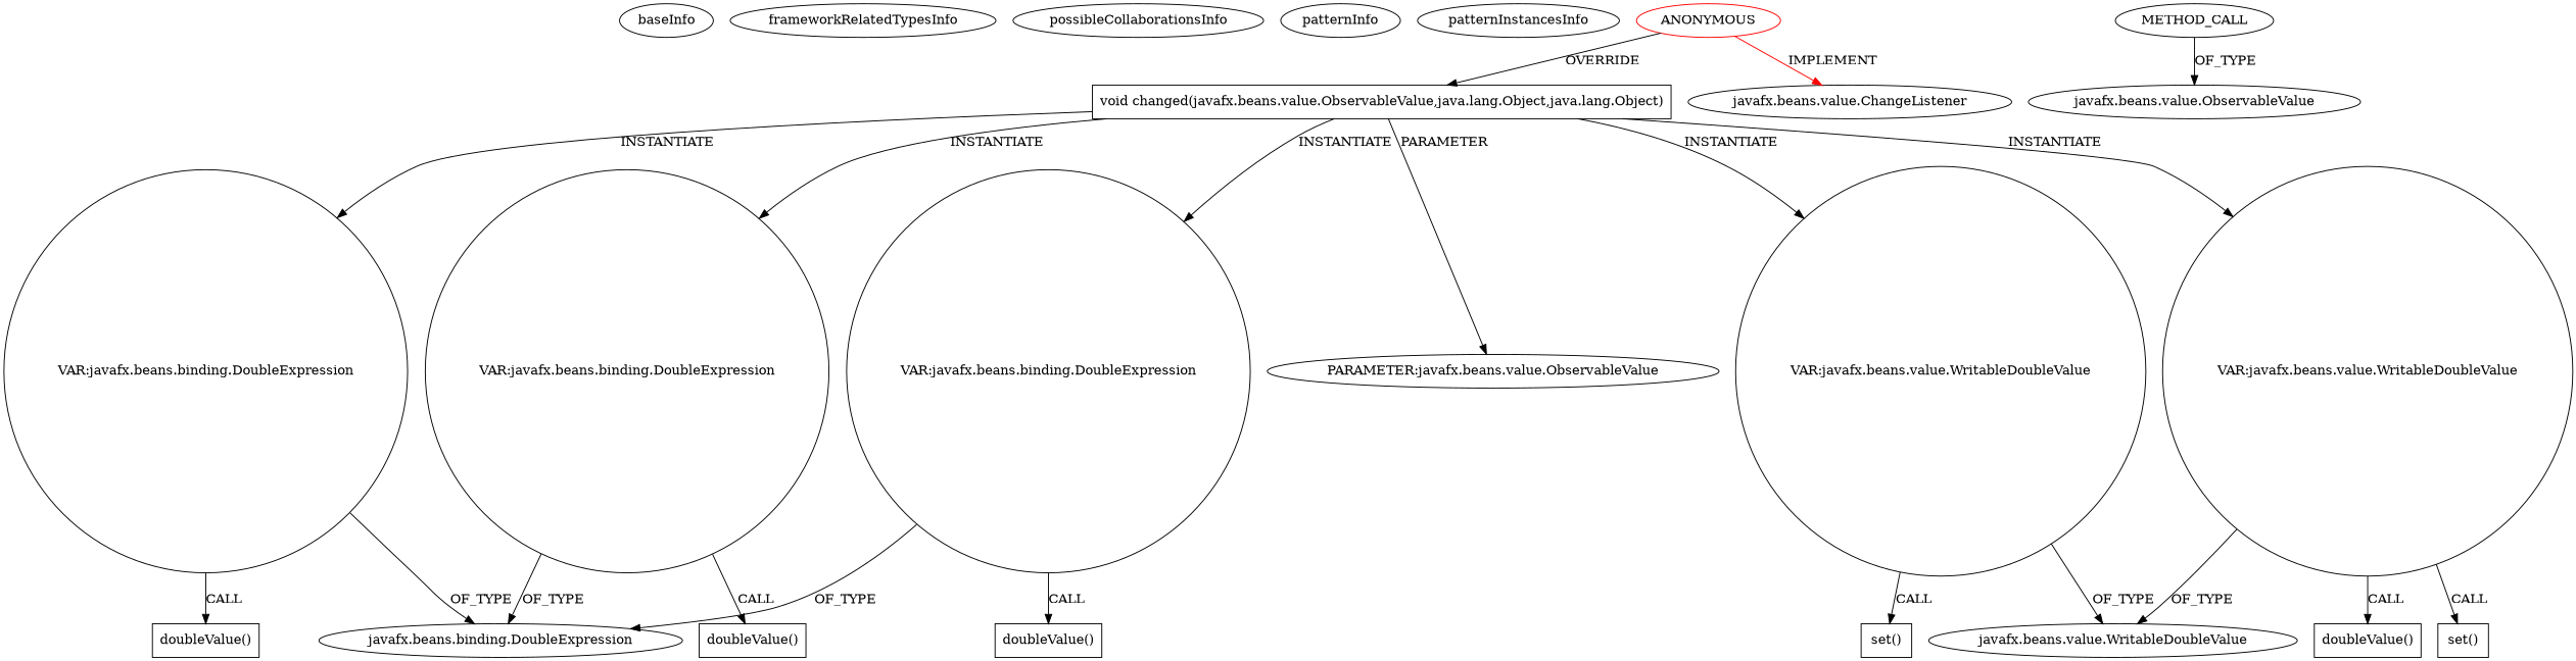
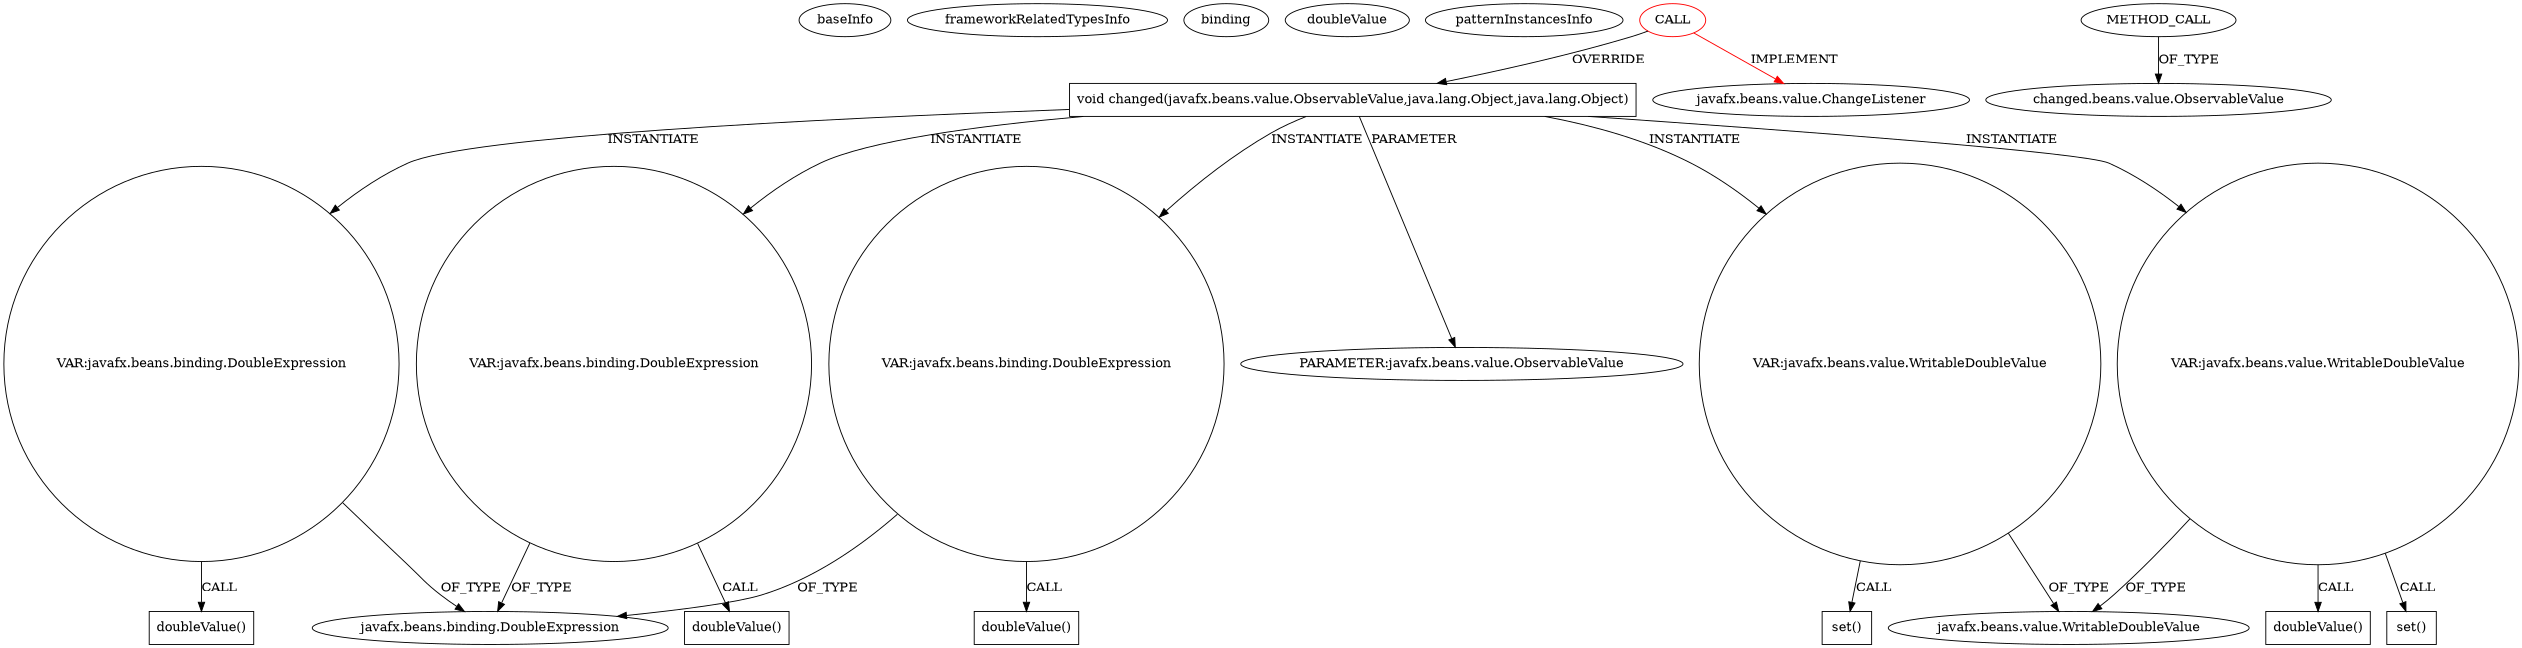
  digraph {
    node [isFrameworkType=false vertexType=INSIDE_CALL]
    baseInfo [category=pattern graphId=2065 isAnonymous=true possibleRelation=false isFrameworkType="" vertexType=""]
    frameworkRelatedTypesInfo [0="javafx.beans.value.ChangeListener" isFrameworkType="" vertexType=""]
-   possibleCollaborationsInfo [isFrameworkType="" vertexType=""]
-   patternInfo [frequency=2.0 patternRootClient=0 isFrameworkType="" vertexType=""]
+   possibleCollaborationsInfo [label=binding isFrameworkType="" vertexType=""]
+   patternInfo [frequency=2.0 patternRootClient=0 label=doubleValue isFrameworkType="" vertexType=""]
    patternInstancesInfo [0="bianconejo-CEFX~/bianconejo-CEFX/CEFX-master/src/cefx/CECommandeController.java~void initialize(java.net.URL,java.util.ResourceBundle)~2097" isFrameworkType="" vertexType=""]
    n6 [label="javafx.beans.binding.DoubleExpression" vertexType=FRAMEWORK_CLASS_TYPE]
    n7 [label="VAR:javafx.beans.binding.DoubleExpression" shape=circle vertexType=VARIABLE_EXPRESION]
    n8 [label="doubleValue()" shape=box]
    n9 [label="void changed(javafx.beans.value.ObservableValue,java.lang.Object,java.lang.Object)" shape=box vertexType=OVERRIDING_METHOD_DECLARATION]
    n10 [label="VAR:javafx.beans.binding.DoubleExpression" shape=circle vertexType=VARIABLE_EXPRESION]
    n11 [label="VAR:javafx.beans.binding.DoubleExpression" shape=circle vertexType=VARIABLE_EXPRESION]
    n12 [label="PARAMETER:javafx.beans.value.ObservableValue" vertexType=PARAMETER_DECLARATION]
    n13 [label="VAR:javafx.beans.value.WritableDoubleValue" shape=circle vertexType=VARIABLE_EXPRESION]
    n14 [label="VAR:javafx.beans.value.WritableDoubleValue" shape=circle vertexType=VARIABLE_EXPRESION]
    n15 [label="doubleValue()" shape=box]
    n16 [label="doubleValue()" shape=box]
    n17 [label="set()" shape=box]
    n18 [label="javafx.beans.value.WritableDoubleValue" vertexType=FRAMEWORK_INTERFACE_TYPE]
    n19 [label="set()" shape=box]
    n20 [label="doubleValue()" shape=box]
-   n21 [color=red label=ANONYMOUS vertexType=ROOT_ANONYMOUS_DECLARATION]
+   n21 [color=red label=CALL vertexType=ROOT_ANONYMOUS_DECLARATION]
    n22 [label="javafx.beans.value.ChangeListener" vertexType=FRAMEWORK_INTERFACE_TYPE]
    n23 [label=METHOD_CALL vertexType=OUTSIDE_CALL]
-   n24 [label="javafx.beans.value.ObservableValue" vertexType=FRAMEWORK_INTERFACE_TYPE]
+   n24 [label="changed.beans.value.ObservableValue" vertexType=FRAMEWORK_INTERFACE_TYPE]
    n7 -> n6 [label=OF_TYPE]
    n7 -> n8 [label=CALL]
    n9 -> n7 [label=INSTANTIATE]
    n9 -> n10 [label=INSTANTIATE]
    n9 -> n11 [label=INSTANTIATE]
    n9 -> n12 [label=PARAMETER]
    n9 -> n13 [label=INSTANTIATE]
    n9 -> n14 [label=INSTANTIATE]
    n10 -> n6 [label=OF_TYPE]
    n10 -> n15 [label=CALL]
    n11 -> n6 [label=OF_TYPE]
    n11 -> n16 [label=CALL]
    n13 -> n17 [label=CALL]
    n13 -> n18 [label=OF_TYPE]
    n14 -> n18 [label=OF_TYPE]
    n14 -> n19 [label=CALL]
    n14 -> n20 [label=CALL]
    n21 -> n9 [label=OVERRIDE]
    n21 -> n22 [color=red label=IMPLEMENT]
    n23 -> n24 [label=OF_TYPE]
  }
